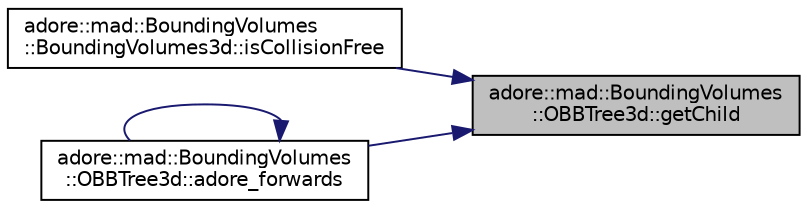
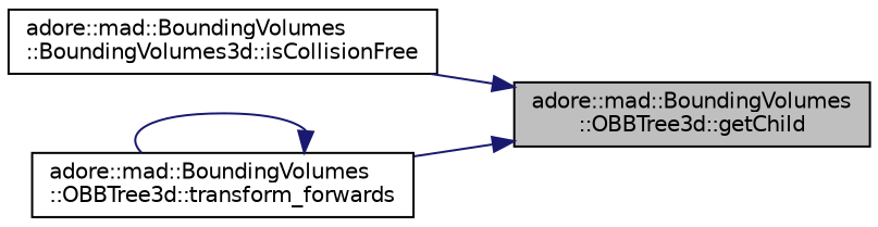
  digraph {
    rankdir=RL
    node [color=black fillcolor=white fontname=Helvetica fontsize=10 shape=record style=filled]
    edge [color=midnightblue dir=back fontname=Helvetica fontsize=10 labelfontname=Helvetica labelfontsize=10 style=solid]
    n1 [fillcolor=grey75 fontcolor=black height=0.2 label="adore::mad::BoundingVolumes\l::OBBTree3d::getChild" width=0.4]
    n2 [height=0.2 label="adore::mad::BoundingVolumes\l::BoundingVolumes3d::isCollisionFree" width=0.4]
-   n3 [height=0.2 label="adore::mad::BoundingVolumes\l::OBBTree3d::adore_forwards" width=0.4]
+   n3 [height=0.2 label="adore::mad::BoundingVolumes\l::OBBTree3d::transform_forwards" width=0.4]
    n1 -> n2
    n1 -> n3
    n3 -> n3
  }
